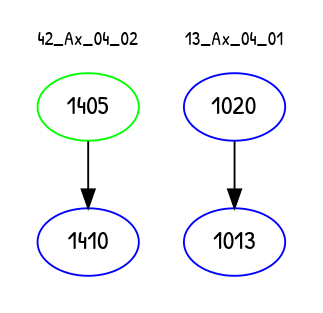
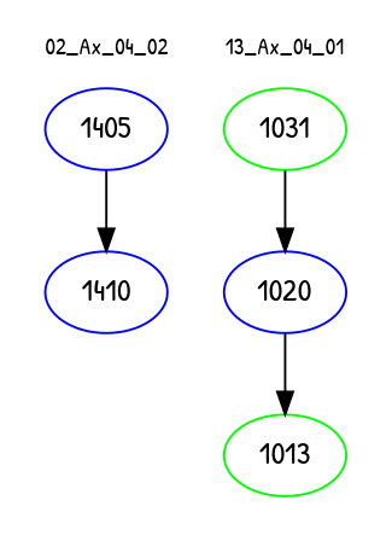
  digraph {
    fontname="Patrick Hand"
    node [color=green fontname="Patrick Hand"]
    edge [color=black fontname="Patrick Hand"]
-   n1 [label=1405]
+   n1 [color=blue label=1405]
    n2 [color=blue label=1410]
+   n3 [label=1031]
    n4 [color=blue label=1020]
-   n5 [color=blue label=1013]
+   n5 [label=1013]
    subgraph cluster_1 {
      color=white
      fontsize=10
-     label="42_Ax_04_02"
+     label="02_Ax_04_02"
      n1
      n2
    }
    subgraph cluster_2 {
      color=white
      fontsize=10
      label="13_Ax_04_01"
+     n3
      n4
      n5
    }
    n1 -> n2
+   n3 -> n4
    n4 -> n5
  }
